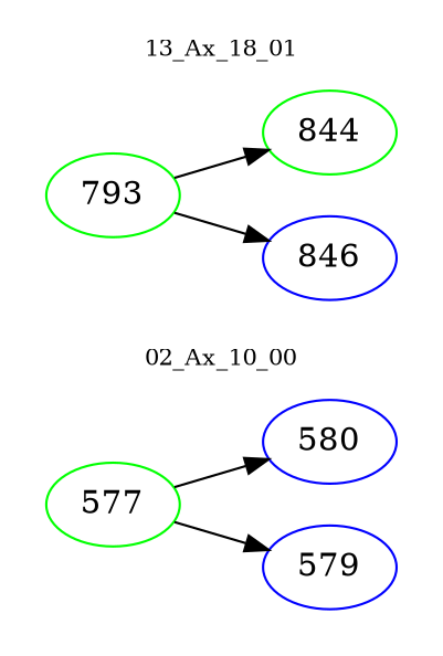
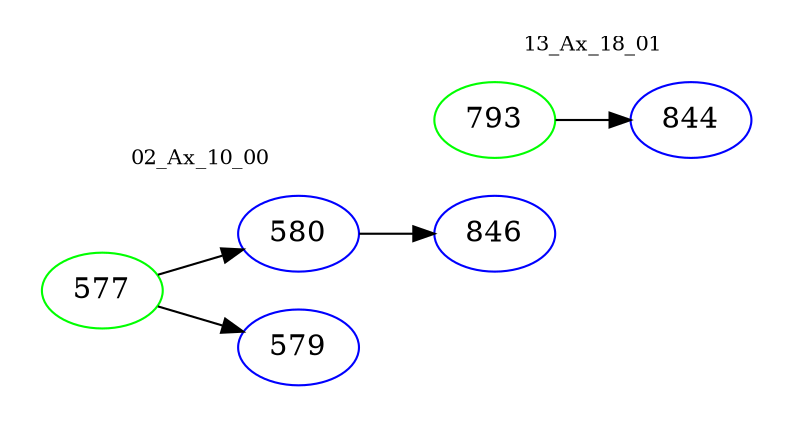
  digraph {
    rankdir=LR
    node [color=green]
    edge [color=black]
    n1 [label=577]
    n2 [color=blue label=579]
    n3 [color=blue label=580]
    n4 [label=793]
    n5 [color=blue label=846]
-   n6 [label=844]
+   n6 [color=blue label=844]
    subgraph cluster_1 {
      color=white
      fontsize=10
      label="02_Ax_10_00"
      n1
      n2
      n3
    }
    subgraph cluster_2 {
      color=white
      fontsize=10
      label="13_Ax_18_01"
      n4
      n5
      n6
    }
    n1 -> n2
    n1 -> n3
-   n4 -> n5
+   n3 -> n5
    n4 -> n6
  }
